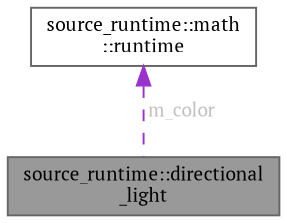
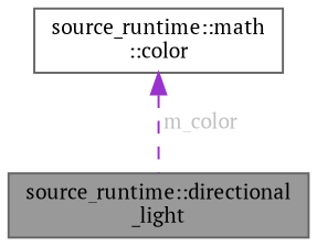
  digraph {
    fontname="PT Serif"
    node [color=gray40 fontname="PT Serif" fontsize=10 shape=box style=filled]
    n1 [fillcolor=grey60 fontcolor=black height=0.2 label="source_runtime::directional\l_light" width=0.4]
-   n2 [fillcolor=white height=0.2 label="source_runtime::math\l::runtime" width=0.4]
+   n2 [fillcolor=white height=0.2 label="source_runtime::math\l::color" width=0.4]
    n2 -> n1 [color=darkorchid3 dir=back fontcolor=grey fontname="PT Serif" fontsize=10 label=" m_color" labelfontname=Helvetica labelfontsize=10 style=dashed]
  }
